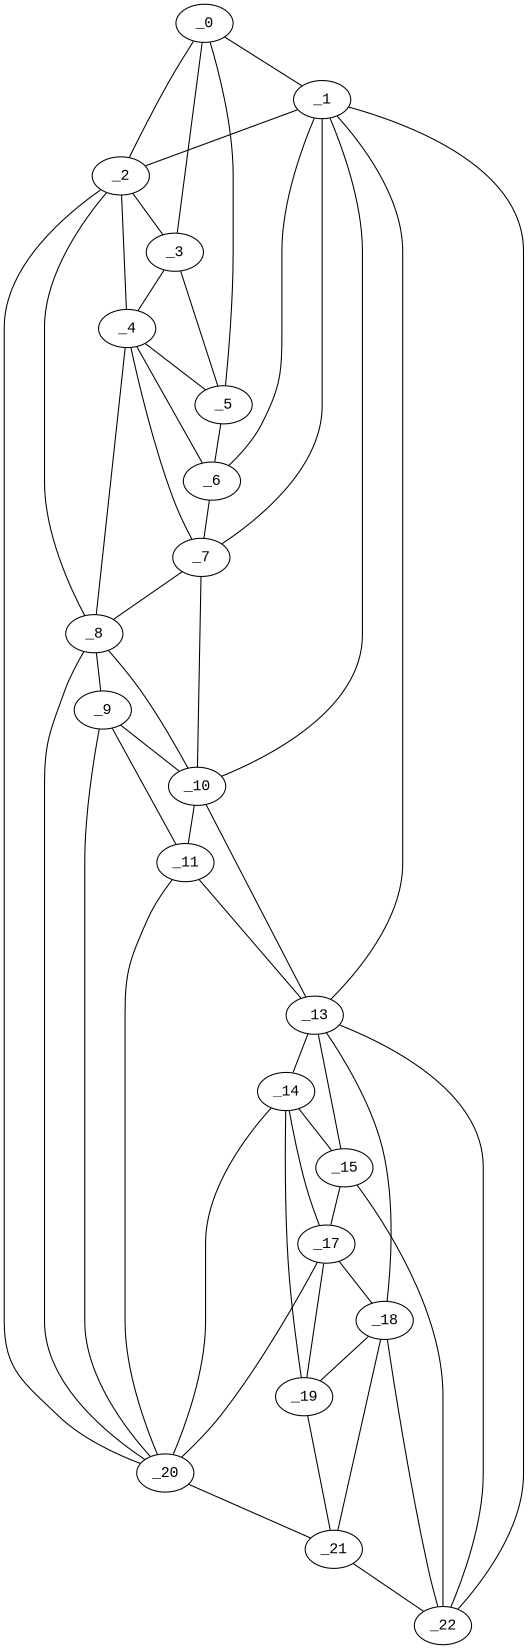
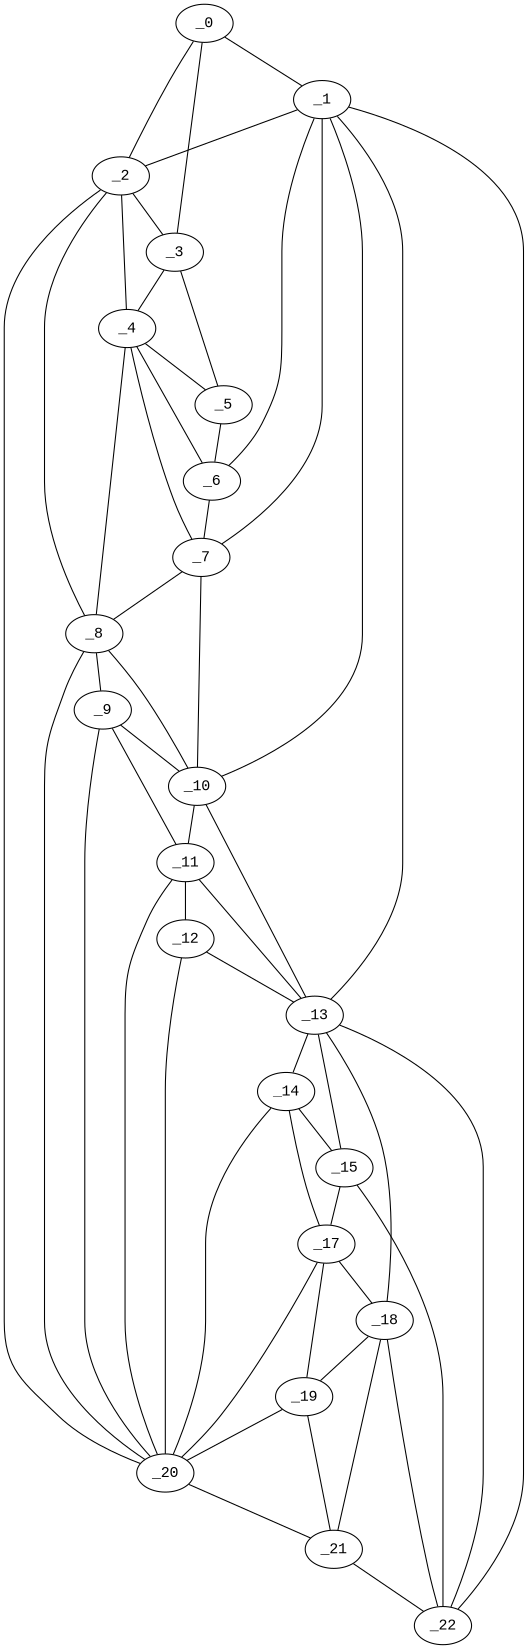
  graph {
    fontname="Liberation Mono"
    node [fontname="Liberation Mono" x=125 y=55]
    edge [fontname="Liberation Mono" valence=2]
    _0 [x=5 y=62]
    _1 [x=5 y=78]
    _2 [x=6 y=52]
    _3 [x=13]
    _5 [x=31 y=73]
    _6 [x=34 y=74]
    _7 [x=44 y=74]
    _10 [x=64 y=74]
    _13 [x=73 y=74]
    _22 [y=77]
    _4 [x=31]
    _8 [x=55]
    _20 [y=50]
    _11 [x=68]
    _14 [x=80]
    _15 [x=84 y=74]
    _18 [x=108]
    _9 [x=63]
    _21 [y=61]
+   _12 [x=73]
    _17 [x=99 y=54]
    _19 [x=115 y=54]
    _0 -- _1 [valence=1]
    _0 -- _2 [valence=1]
    _0 -- _3 [valence=1]
-   _0 -- _5
    _1 -- _2
    _1 -- _6
    _1 -- _7 [valence=1]
    _1 -- _10
    _1 -- _13 [valence=1]
    _1 -- _22 [valence=1]
    _2 -- _3 [valence=1]
    _2 -- _4 [valence=1]
    _2 -- _8
    _2 -- _20 [valence=1]
    _3 -- _5
    _3 -- _4
    _5 -- _6
    _6 -- _7
    _7 -- _10 [valence=1]
    _7 -- _8 [valence=1]
    _10 -- _13
    _10 -- _11
    _13 -- _22
    _13 -- _14
    _13 -- _15 [valence=1]
    _13 -- _18
    _4 -- _5 [valence=1]
    _4 -- _6
    _4 -- _7
    _4 -- _8
    _8 -- _10
    _8 -- _20 [valence=1]
    _8 -- _9
    _20 -- _21 [valence=1]
    _11 -- _13 [valence=1]
    _11 -- _20
+   _11 -- _12 [valence=1]
    _14 -- _20 [valence=1]
    _14 -- _15
    _14 -- _17
    _15 -- _22
    _15 -- _17
    _18 -- _22
    _18 -- _21
    _18 -- _19 [valence=1]
    _9 -- _10 [valence=1]
    _9 -- _20
    _9 -- _11 [valence=1]
    _21 -- _22 [valence=1]
+   _12 -- _13
+   _12 -- _20
    _17 -- _20
    _17 -- _18
    _17 -- _19
-   _19 -- _14 [valence=1]
+   _19 -- _20 [valence=1]
    _19 -- _21
  }
